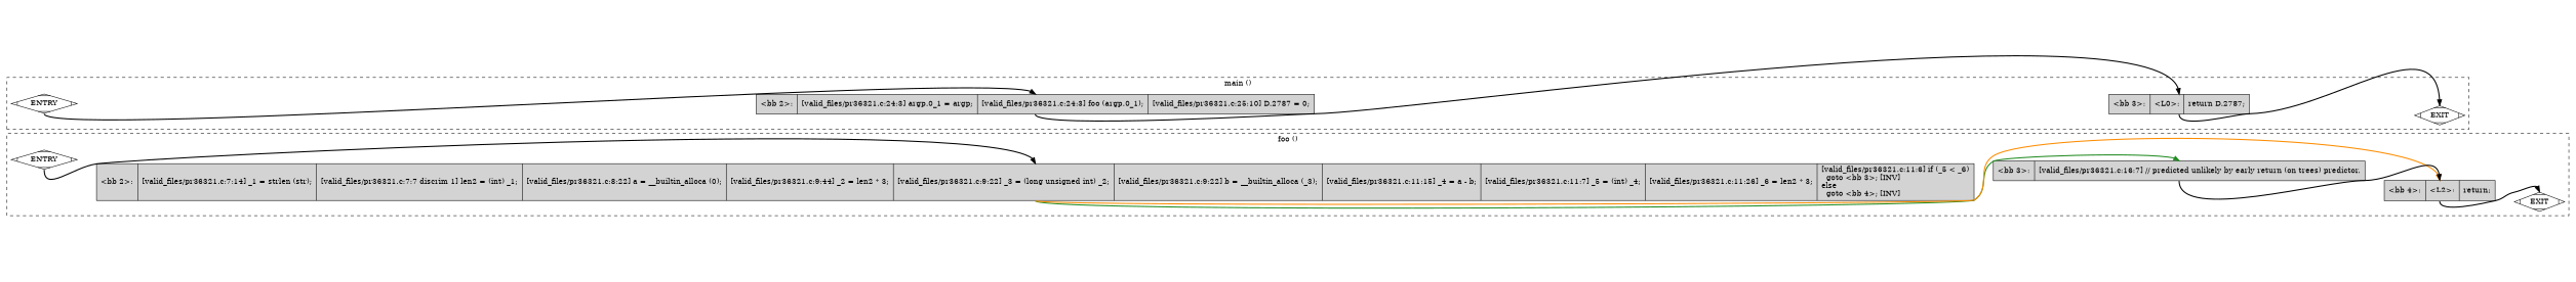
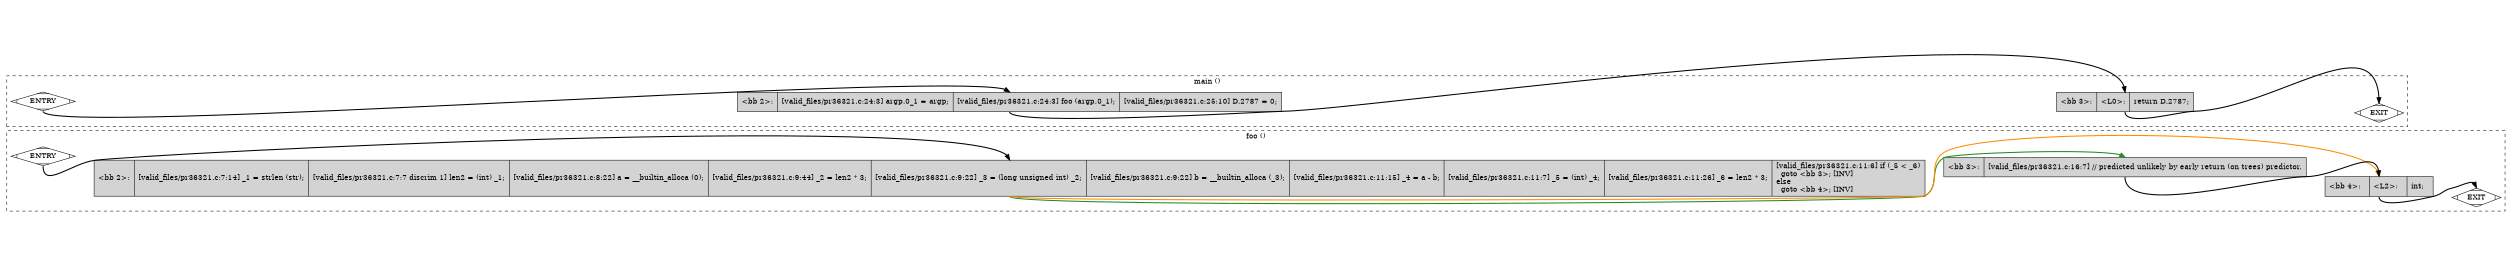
  digraph {
    rankdir=LR
    node [fillcolor=lightgrey shape=record style=filled]
    edge [constraint=true headport=n style="solid,bold" tailport=s color=black weight=100]
    n1 [fillcolor=white label=ENTRY shape=Mdiamond]
    n2 [fillcolor=white label=EXIT shape=Mdiamond]
    n3 [label="{\<bb\ 2\>:\l|[valid_files/pr36321.c:7:14]\ _1\ =\ strlen\ (str);\l|[valid_files/pr36321.c:7:7\ discrim\ 1]\ len2\ =\ (int)\ _1;\l|[valid_files/pr36321.c:8:22]\ a\ =\ __builtin_alloca\ (0);\l|[valid_files/pr36321.c:9:44]\ _2\ =\ len2\ *\ 3;\l|[valid_files/pr36321.c:9:22]\ _3\ =\ (long\ unsigned\ int)\ _2;\l|[valid_files/pr36321.c:9:22]\ b\ =\ __builtin_alloca\ (_3);\l|[valid_files/pr36321.c:11:15]\ _4\ =\ a\ -\ b;\l|[valid_files/pr36321.c:11:7]\ _5\ =\ (int)\ _4;\l|[valid_files/pr36321.c:11:26]\ _6\ =\ len2\ *\ 3;\l|[valid_files/pr36321.c:11:6]\ if\ (_5\ \<\ _6)\l\ \ goto\ \<bb\ 3\>;\ [INV]\lelse\l\ \ goto\ \<bb\ 4\>;\ [INV]\l}"]
    n4 [label="{\<bb\ 3\>:\l|[valid_files/pr36321.c:16:7]\ //\ predicted\ unlikely\ by\ early\ return\ (on\ trees)\ predictor.\l}"]
-   n5 [label="{\<bb\ 4\>:\l|\<L2\>:\l|return;\l}"]
+   n5 [label="{\<bb\ 4\>:\l|\<L2\>:\l|int;\l}"]
    n6 [fillcolor=white label=ENTRY shape=Mdiamond]
    n7 [fillcolor=white label=EXIT shape=Mdiamond]
    n8 [label="{\<bb\ 2\>:\l|[valid_files/pr36321.c:24:3]\ argp.0_1\ =\ argp;\l|[valid_files/pr36321.c:24:3]\ foo\ (argp.0_1);\l|[valid_files/pr36321.c:25:10]\ D.2787\ =\ 0;\l}"]
    n9 [label="{\<bb\ 3\>:\l|\<L0\>:\l|return\ D.2787;\l}"]
    subgraph cluster_1 {
      color=black
      label="foo ()"
      style=dashed
      n1
      n2
      n3
      n4
      n5
    }
    subgraph cluster_2 {
      color=black
      label="main ()"
      style=dashed
      n6
      n7
      n8
      n9
    }
    n1 -> n2 [style=invis color="" weight=""]
    n1 -> n3
    n3 -> n4 [color=forestgreen weight=10]
    n3 -> n5 [color=darkorange weight=10]
    n4 -> n5
    n5 -> n2 [weight=10]
    n6 -> n7 [style=invis color="" weight=""]
    n6 -> n8
    n8 -> n9
    n9 -> n7 [weight=10]
  }
